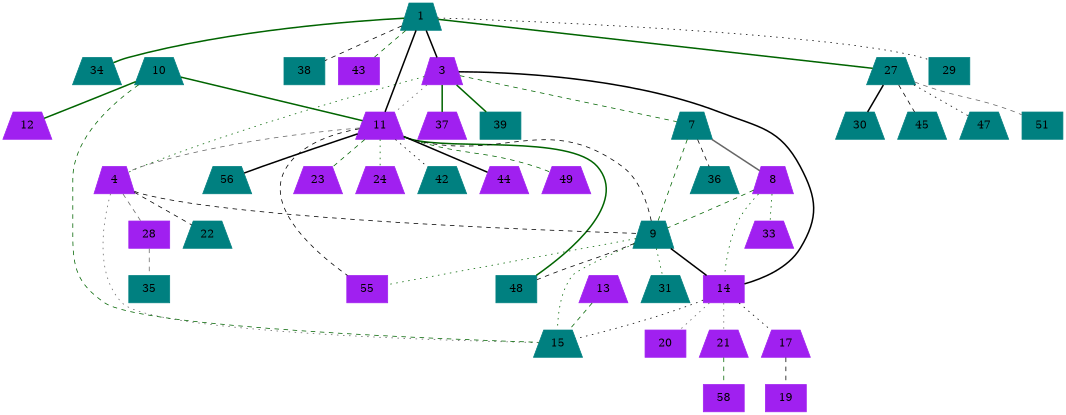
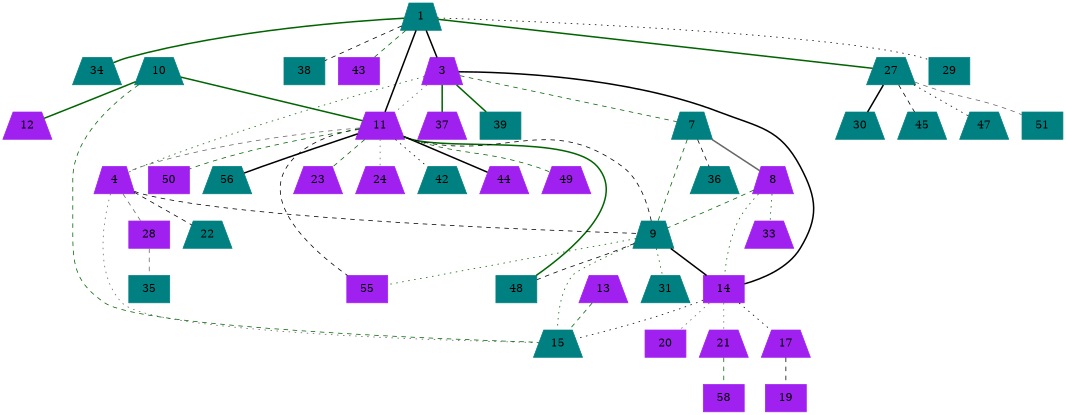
  graph {
    node [color=purple shape=trapezium style=filled]
    edge [color=darkgreen style=dashed]
    1 [color=teal super="+2"]
    3 [super="+6"]
    11 [super="+25"]
    27 [color=teal super="+40"]
    29 [color=teal shape=box]
    34 [color=teal]
    38 [color=teal shape=box]
    43 [shape=box]
    4 [super="+5"]
    7 [color=teal super="+32"]
    14 [shape=box super="+26"]
    37 [super="+53"]
    39 [color=teal shape=box]
    48 [color=teal shape=box]
    55 [shape=box]
    23
    24
    42 [color=teal]
    44
    49
+   50 [shape=box]
    56 [color=teal]
    30 [color=teal]
    45 [color=teal]
    47 [color=teal]
    51 [color=teal shape=box]
    9 [color=teal super="+57"]
    15 [color=teal super="+16"]
    22 [color=teal]
    28 [shape=box super="+46"]
    8 [super="+41"]
    36 [color=teal super="+59"]
    17 [super="+18"]
    20 [shape=box]
    21 [super="+60"]
    31 [color=teal]
    35 [color=teal shape=box super="+52"]
    33
    10 [color=teal super="+54"]
    12
    13
    19 [shape=box]
    58 [shape=box]
    1 -- 3 [color=black style=bold weight=2]
    1 -- 11 [color=black style=bold]
    1 -- 27 [style=bold]
    1 -- 29 [color=black style=dotted]
    1 -- 34 [style=bold]
    1 -- 38 [color=black]
    1 -- 43
    3 -- 11 [color=gray40 style=dotted]
    3 -- 4 [style=dotted weight=2]
    3 -- 7
    3 -- 14 [color=black style=bold]
    3 -- 37 [style=bold]
    3 -- 39 [style=bold]
    11 -- 4 [color=gray40]
    11 -- 48 [style=bold]
    11 -- 55 [color=black]
    11 -- 23
-   11 -- 24 [style=dotted]
+   11 -- 24 [color=gray40 style=dotted]
    11 -- 42 [color=black style=dotted]
    11 -- 44 [color=black style=bold]
    11 -- 49
+   11 -- 50
    11 -- 56 [color=black style=bold]
    27 -- 30 [color=black style=bold]
    27 -- 45 [color=black]
    27 -- 47 [color=black style=dotted]
    27 -- 51 [color=gray40]
    4 -- 9 [color=black]
    4 -- 15 [color=gray40 style=dotted]
    4 -- 22 [color=black]
    4 -- 28 [color=gray40]
    7 -- 9
    7 -- 8 [color=gray40 style=bold]
    7 -- 36 [color=black]
    14 -- 15 [color=black style=dotted]
    14 -- 17 [color=black style=dotted]
    14 -- 20 [color=gray40 style=dotted]
    14 -- 21 [color=gray40 style=dotted]
    9 -- 11 [color=black]
    9 -- 14 [color=black style=bold]
    9 -- 48 [color=black]
    9 -- 55 [style=dotted]
    9 -- 15 [style=dotted]
    9 -- 31 [style=dotted]
    28 -- 35 [color=gray40]
    8 -- 14 [style=dotted]
    8 -- 9
    8 -- 33 [style=dotted]
    17 -- 19 [color=black]
    21 -- 58
    10 -- 11 [style=bold]
    10 -- 15
    10 -- 12 [style=bold]
    13 -- 15
  }
